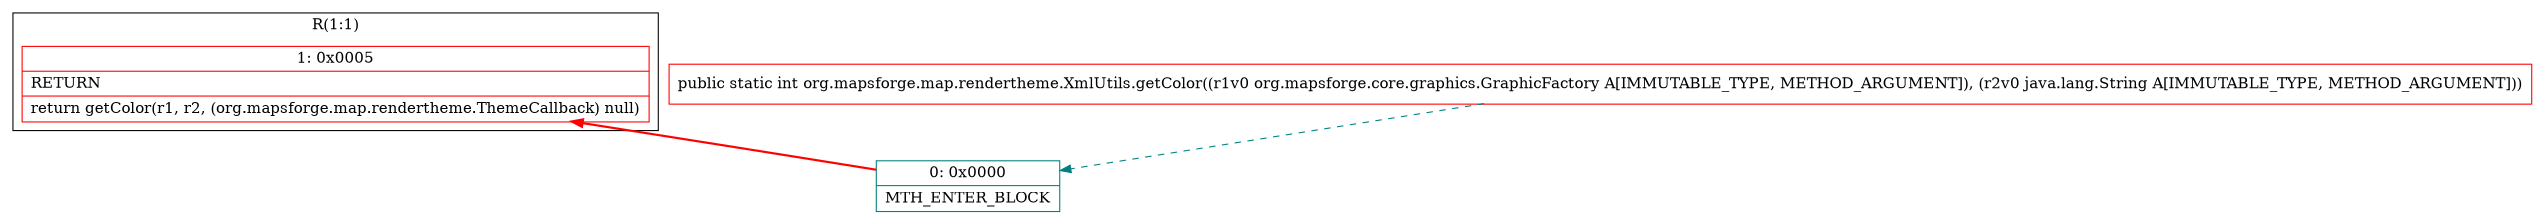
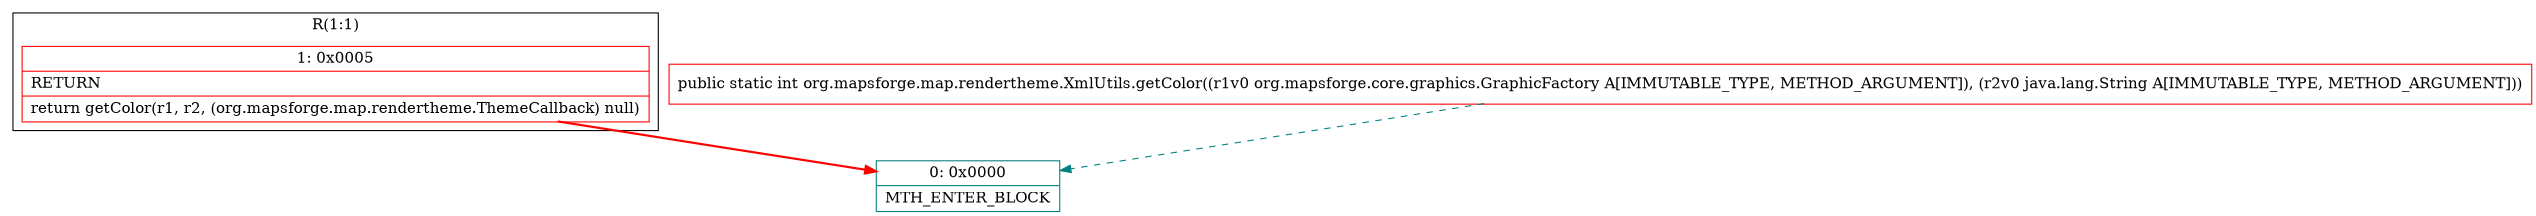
  digraph {
    node [color=red shape=record]
    n1 [label="{1\:\ 0x0005|RETURN\l|return getColor(r1, r2, (org.mapsforge.map.rendertheme.ThemeCallback) null)\l}"]
    n2 [color=teal label="{0\:\ 0x0000|MTH_ENTER_BLOCK\l}"]
    n3 [label="{public static int org.mapsforge.map.rendertheme.XmlUtils.getColor((r1v0 org.mapsforge.core.graphics.GraphicFactory A[IMMUTABLE_TYPE, METHOD_ARGUMENT]), (r2v0 java.lang.String A[IMMUTABLE_TYPE, METHOD_ARGUMENT])) }"]
    subgraph cluster_1 {
      label="R(1:1)"
      n1
    }
-   n2 -> n1 [color=red style=bold]
+   n1 -> n2 [color=red style=bold]
    n3 -> n2 [color=teal style=dashed]
  }
